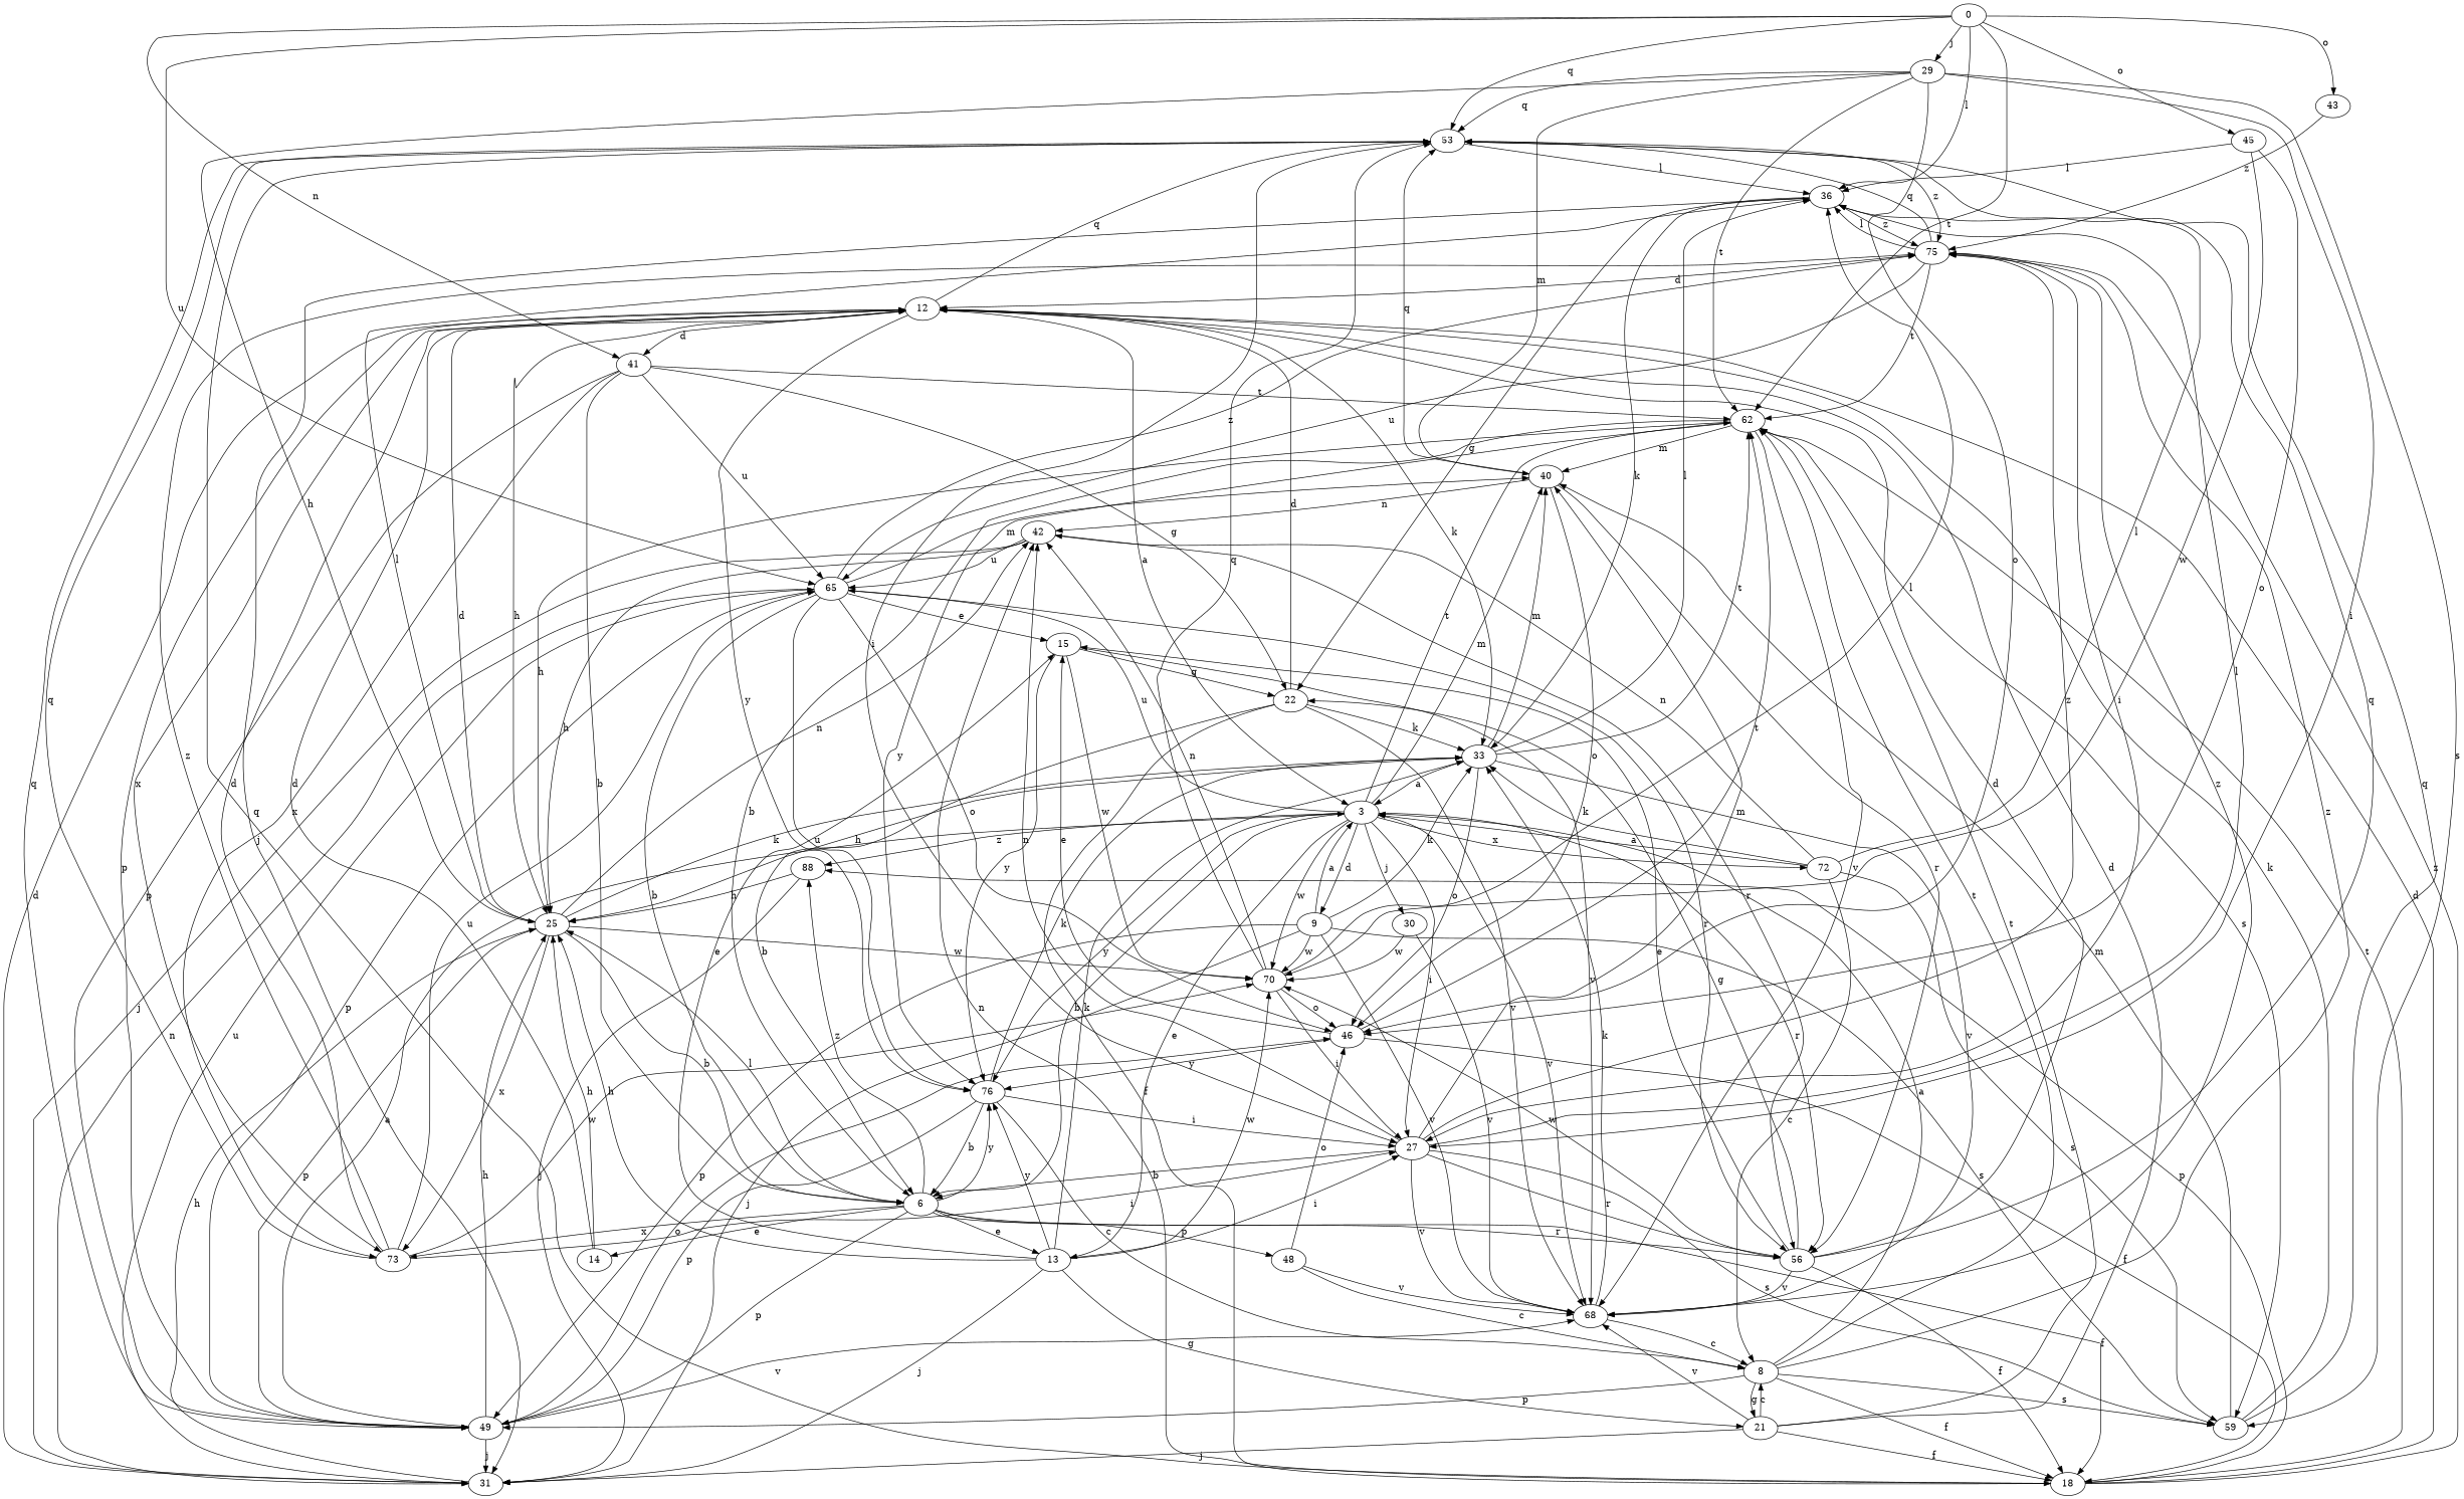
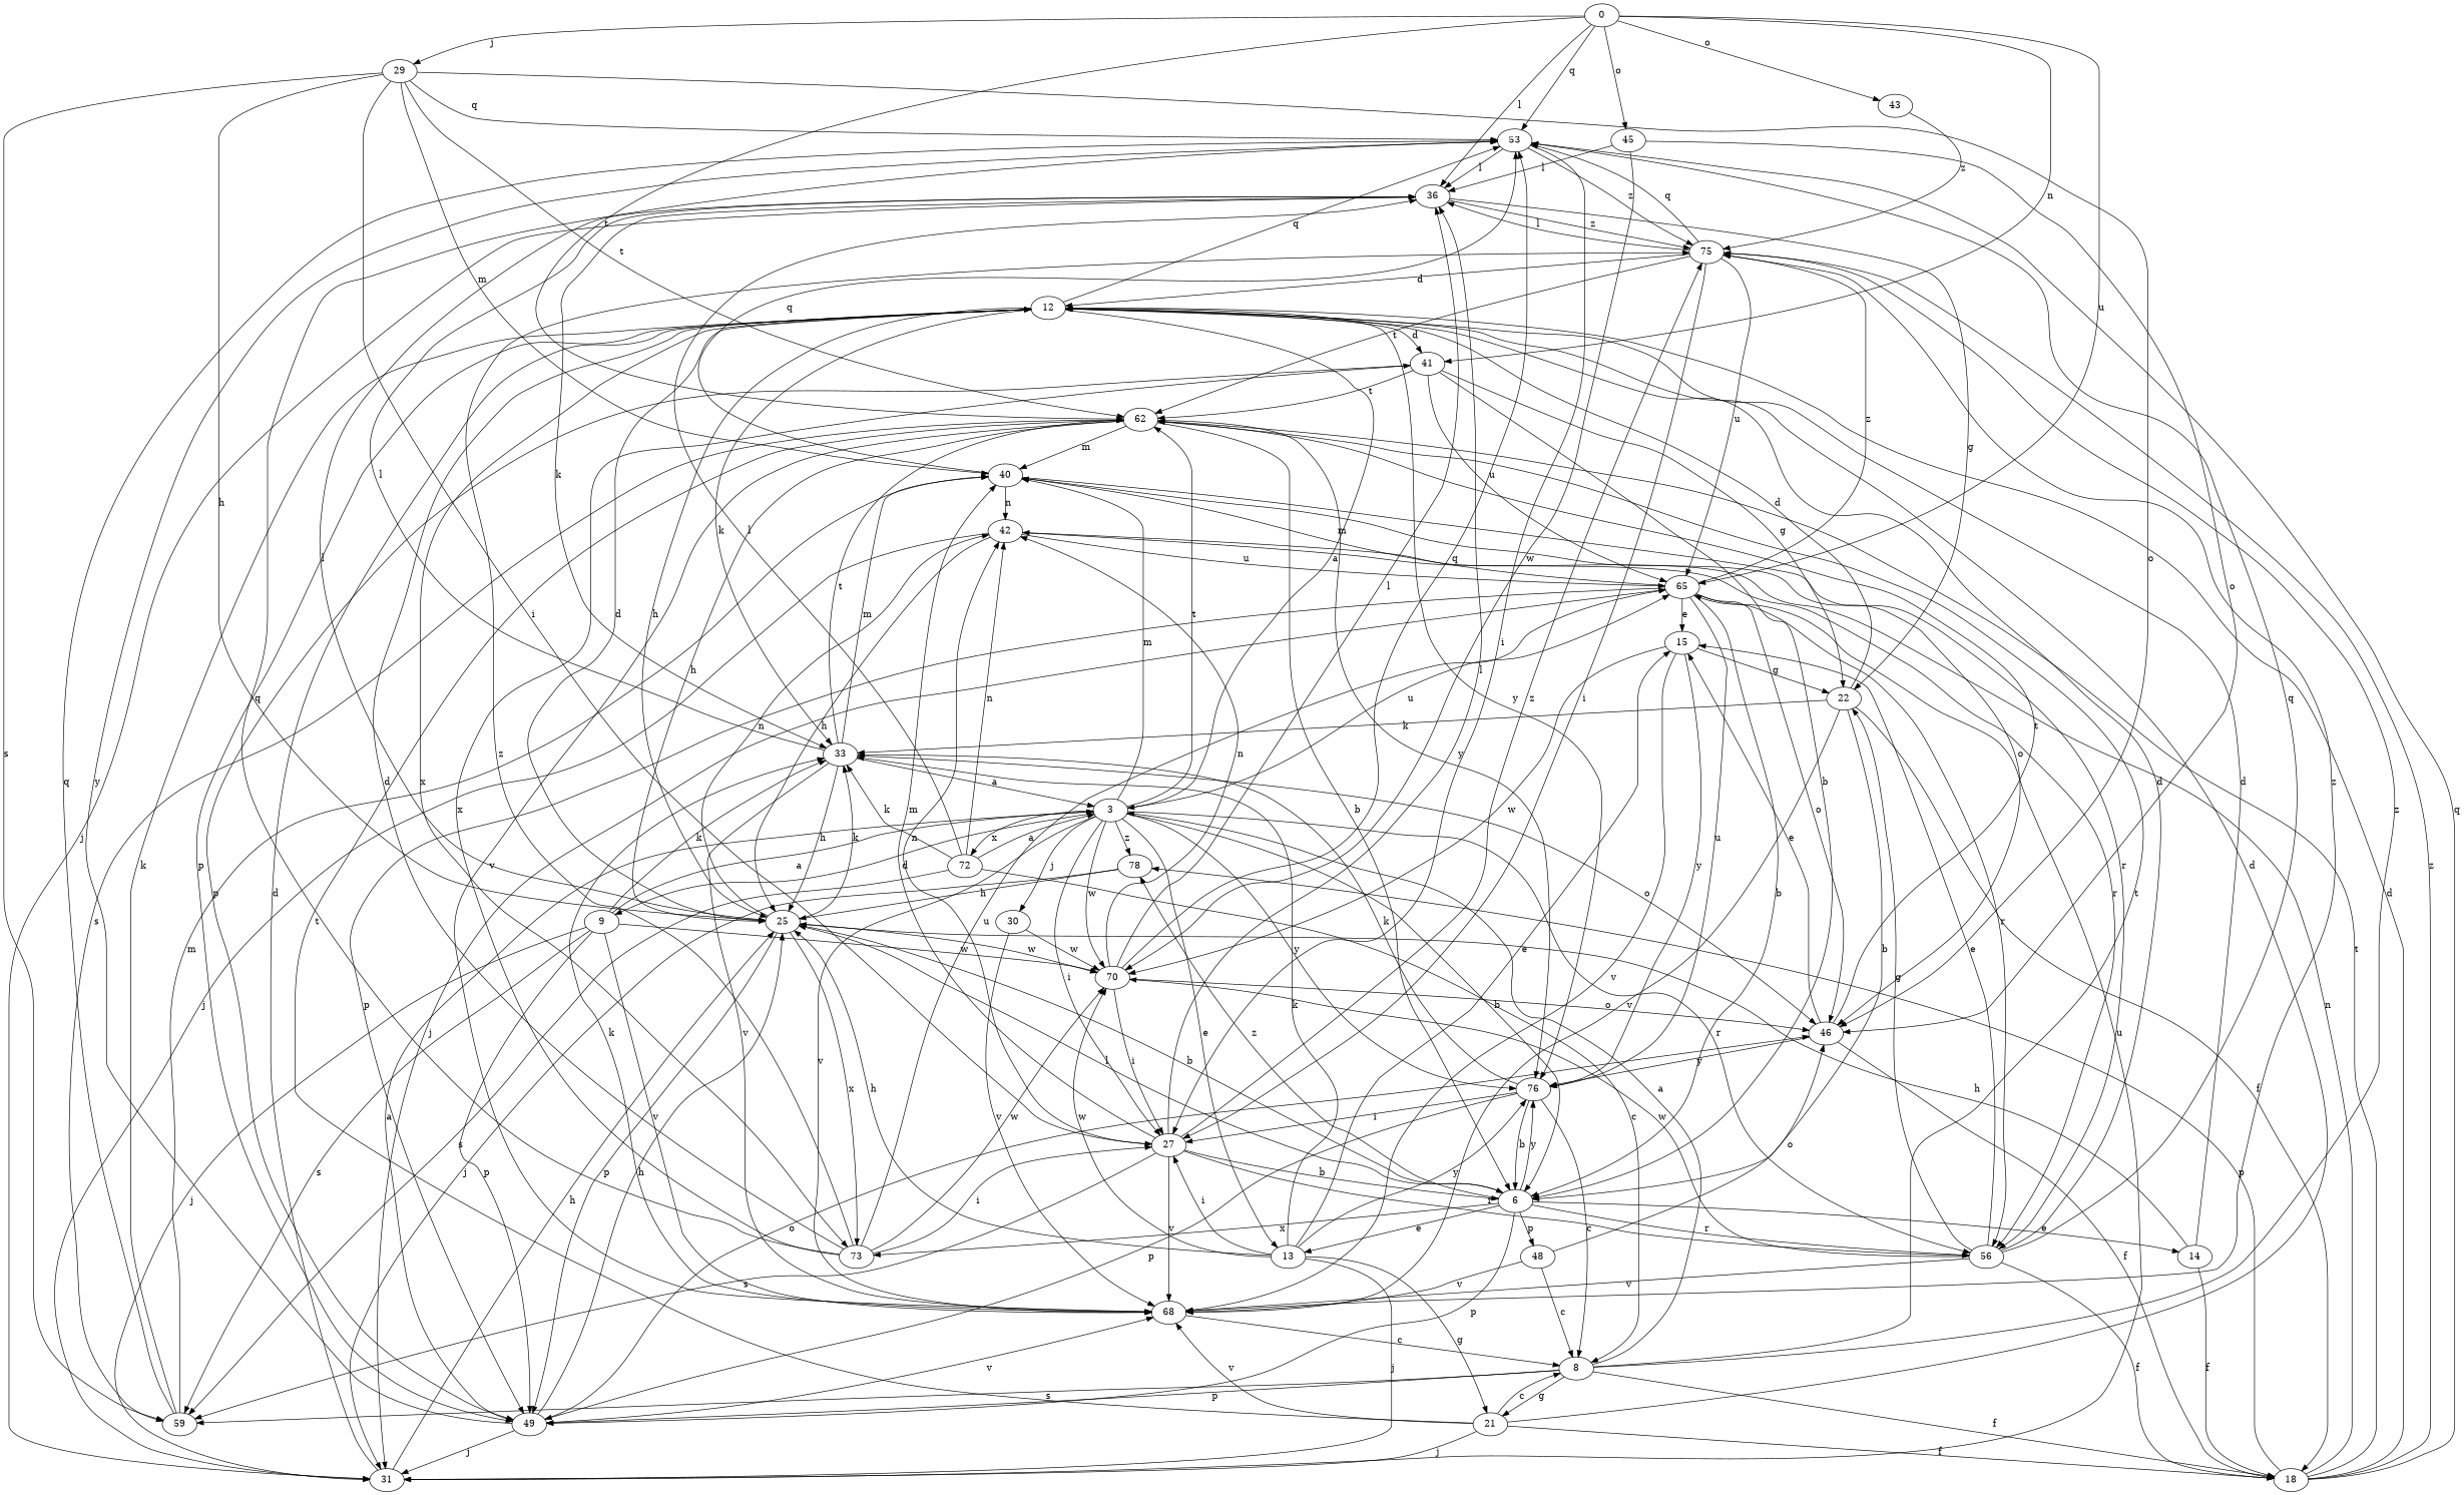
  strict digraph {
    0
    29
    36
    41
    43
    45
    53
    62
    65
    27
    40
    25
    59
    46
    n15 [label=75]
    31
    33
    22
    6
    49
    73
    70
    68
    76
    56
    15
    3
    9
    13
    30
    72
-   78 [label=88]
+   78
    14
    48
    21
    42
    18
    12
    8
    0 -> 29 [label=j]
    0 -> 36 [label=l]
    0 -> 41 [label=n]
    0 -> 43 [label=o]
    0 -> 45 [label=o]
    0 -> 53 [label=q]
    0 -> 62 [label=t]
    0 -> 65 [label=u]
    29 -> 53 [label=q]
    29 -> 62 [label=t]
    29 -> 27 [label=i]
    29 -> 40 [label=m]
    29 -> 25 [label=h]
    29 -> 59 [label=s]
    29 -> 46 [label=o]
    36 -> n15 [label=z]
    36 -> 31 [label=j]
    36 -> 33 [label=k]
    36 -> 22 [label=g]
    41 -> 62 [label=t]
    41 -> 65 [label=u]
    41 -> 22 [label=g]
    41 -> 6 [label=b]
    41 -> 49 [label=p]
-   41 -> 73 [label=x]
+   73 -> 41 [label=x]
    43 -> n15 [label=z]
    45 -> 36 [label=l]
    45 -> 46 [label=o]
    45 -> 70 [label=w]
    53 -> 36 [label=l]
    53 -> 27 [label=i]
    53 -> n15 [label=z]
    62 -> 40 [label=m]
    62 -> 25 [label=h]
    62 -> 59 [label=s]
    62 -> 6 [label=b]
    62 -> 68 [label=v]
    62 -> 76 [label=y]
    65 -> 40 [label=m]
    65 -> 46 [label=o]
    65 -> n15 [label=z]
-   65 -> 31 [label=n]
+   65 -> 31 [label=j]
    65 -> 6 [label=b]
    65 -> 49 [label=p]
    65 -> 76 [label=u]
    65 -> 56 [label=r]
    65 -> 15 [label=e]
    27 -> 36 [label=l]
    27 -> 40 [label=m]
    27 -> 59 [label=s]
    27 -> n15 [label=z]
    27 -> 6 [label=b]
    27 -> 68 [label=v]
    27 -> 56 [label=r]
    27 -> 42 [label=n]
    40 -> 53 [label=q]
    40 -> 46 [label=o]
    40 -> 56 [label=r]
    40 -> 42 [label=n]
    25 -> 36 [label=l]
    25 -> 33 [label=k]
    25 -> 6 [label=b]
    25 -> 49 [label=p]
    25 -> 73 [label=x]
    25 -> 70 [label=w]
    25 -> 42 [label=n]
    25 -> 12 [label=d]
    59 -> 53 [label=q]
    59 -> 40 [label=m]
    59 -> 12 [label=k]
    46 -> 62 [label=t]
    46 -> 76 [label=y]
    46 -> 15 [label=e]
    46 -> 18 [label=f]
    n15 -> 36 [label=l]
    n15 -> 53 [label=q]
    n15 -> 62 [label=t]
    n15 -> 65 [label=u]
    n15 -> 27 [label=i]
    n15 -> 12 [label=d]
    31 -> 65 [label=u]
    31 -> 25 [label=h]
    31 -> 12 [label=d]
    33 -> 36 [label=l]
    33 -> 62 [label=t]
    33 -> 40 [label=m]
    33 -> 25 [label=h]
    33 -> 46 [label=o]
    33 -> 68 [label=v]
    33 -> 3 [label=a]
    22 -> 33 [label=k]
    22 -> 6 [label=b]
    22 -> 68 [label=v]
    22 -> 18 [label=f]
    22 -> 12 [label=d]
    6 -> 25 [label=l]
    6 -> 49 [label=p]
    6 -> 73 [label=x]
    6 -> 76 [label=y]
    6 -> 56 [label=r]
    6 -> 13 [label=e]
    6 -> 78 [label=z]
    6 -> 14 [label=e]
    6 -> 48 [label=p]
-   49 -> 53 [label=q]
+   49 -> 53 [label=y]
    49 -> 25 [label=h]
    49 -> 46 [label=o]
    49 -> 31 [label=j]
    49 -> 68 [label=v]
    49 -> 3 [label=a]
    73 -> 53 [label=q]
    73 -> 65 [label=u]
    73 -> 27 [label=i]
    73 -> n15 [label=z]
    73 -> 70 [label=w]
    73 -> 12 [label=d]
    70 -> 36 [label=l]
    70 -> 53 [label=q]
    70 -> 27 [label=i]
    70 -> 46 [label=o]
    70 -> 42 [label=n]
    68 -> n15 [label=z]
    68 -> 33 [label=k]
    68 -> 8 [label=c]
    76 -> 27 [label=i]
    76 -> 33 [label=k]
    76 -> 6 [label=b]
    76 -> 49 [label=p]
    76 -> 8 [label=c]
    56 -> 53 [label=q]
    56 -> 22 [label=g]
    56 -> 70 [label=w]
    56 -> 68 [label=v]
    56 -> 15 [label=e]
    56 -> 18 [label=f]
    56 -> 12 [label=d]
    15 -> 22 [label=g]
    15 -> 70 [label=w]
    15 -> 68 [label=v]
    15 -> 76 [label=y]
    3 -> 62 [label=t]
    3 -> 65 [label=u]
    3 -> 27 [label=i]
    3 -> 40 [label=m]
    3 -> 6 [label=b]
    3 -> 70 [label=w]
    3 -> 68 [label=v]
    3 -> 76 [label=y]
    3 -> 56 [label=r]
    3 -> 9 [label=d]
    3 -> 13 [label=e]
    3 -> 30 [label=j]
    3 -> 72 [label=x]
    3 -> 78 [label=z]
    9 -> 59 [label=s]
    9 -> 31 [label=j]
    9 -> 33 [label=k]
    9 -> 49 [label=p]
    9 -> 70 [label=w]
    9 -> 68 [label=v]
    9 -> 3 [label=a]
    13 -> 27 [label=i]
    13 -> 25 [label=h]
    13 -> 31 [label=j]
    13 -> 33 [label=k]
    13 -> 70 [label=w]
    13 -> 76 [label=y]
    13 -> 15 [label=e]
    13 -> 21 [label=g]
    30 -> 70 [label=w]
    30 -> 68 [label=v]
    72 -> 36 [label=l]
    72 -> 59 [label=s]
    72 -> 33 [label=k]
    72 -> 3 [label=a]
    72 -> 42 [label=n]
    72 -> 8 [label=c]
    78 -> 25 [label=h]
    78 -> 31 [label=j]
    14 -> 25 [label=h]
-   6 -> 18 [label=f]
+   14 -> 18 [label=f]
    14 -> 12 [label=d]
    48 -> 46 [label=o]
    48 -> 68 [label=v]
    48 -> 8 [label=c]
    21 -> 62 [label=t]
    21 -> 31 [label=j]
    21 -> 68 [label=v]
    21 -> 18 [label=f]
    21 -> 12 [label=d]
    21 -> 8 [label=c]
    42 -> 65 [label=u]
    42 -> 25 [label=h]
    42 -> 31 [label=j]
    42 -> 56 [label=r]
    18 -> 53 [label=q]
    18 -> 62 [label=t]
    18 -> n15 [label=z]
    18 -> 78 [label=p]
    18 -> 42 [label=n]
    18 -> 12 [label=d]
    12 -> 41 [label=d]
    12 -> 53 [label=q]
    12 -> 25 [label=h]
    12 -> 33 [label=k]
    12 -> 49 [label=p]
    12 -> 73 [label=x]
    12 -> 76 [label=y]
    12 -> 3 [label=a]
    8 -> 62 [label=t]
    8 -> 59 [label=s]
    8 -> n15 [label=z]
    8 -> 49 [label=p]
    8 -> 3 [label=a]
    8 -> 21 [label=g]
    8 -> 18 [label=f]
  }
